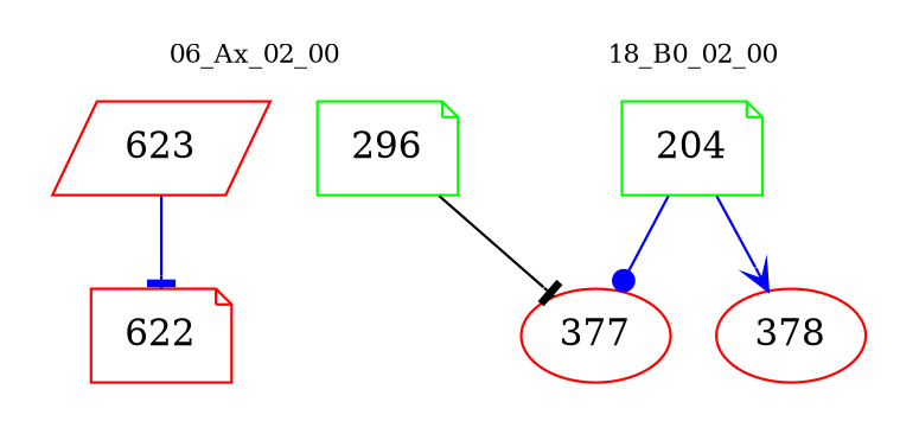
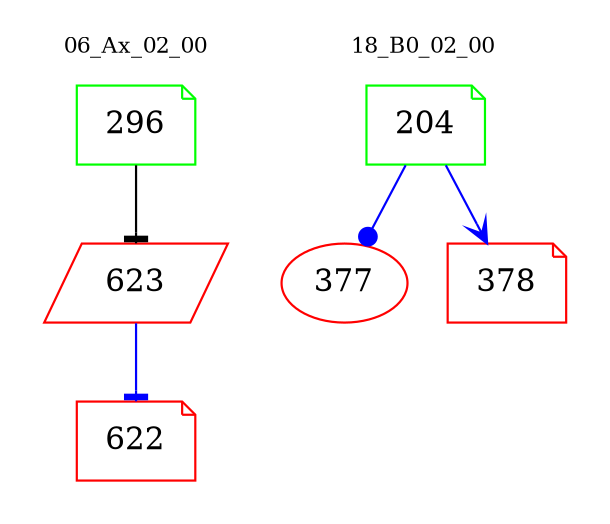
  digraph {
    node [color=red shape=note]
    edge [arrowhead=tee color=blue]
    n1 [color=green label=296]
    n2 [label=622]
    n3 [label=623 shape=parallelogram]
    n4 [color=green label=204]
    n5 [label=377 shape=ellipse]
-   n6 [label=378 shape=ellipse]
+   n6 [label=378]
    subgraph cluster_1 {
      color=white
      fontsize=10
      label="06_Ax_02_00"
      n1
      n2
      n3
    }
    subgraph cluster_2 {
      color=white
      fontsize=10
      label="18_B0_02_00"
      n4
      n5
      n6
    }
-   n1 -> n5 [color=black]
+   n1 -> n3 [color=black]
    n3 -> n2
    n4 -> n5 [arrowhead=dot]
    n4 -> n6 [arrowhead=vee]
  }
